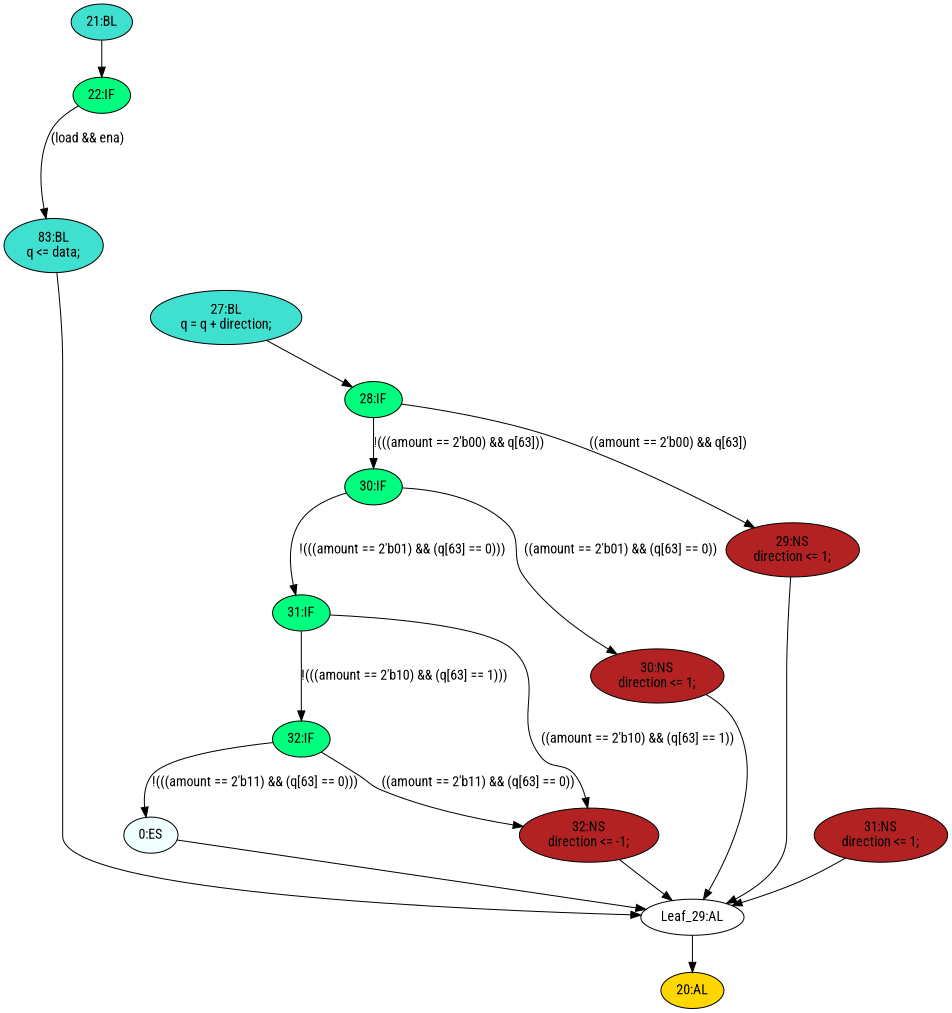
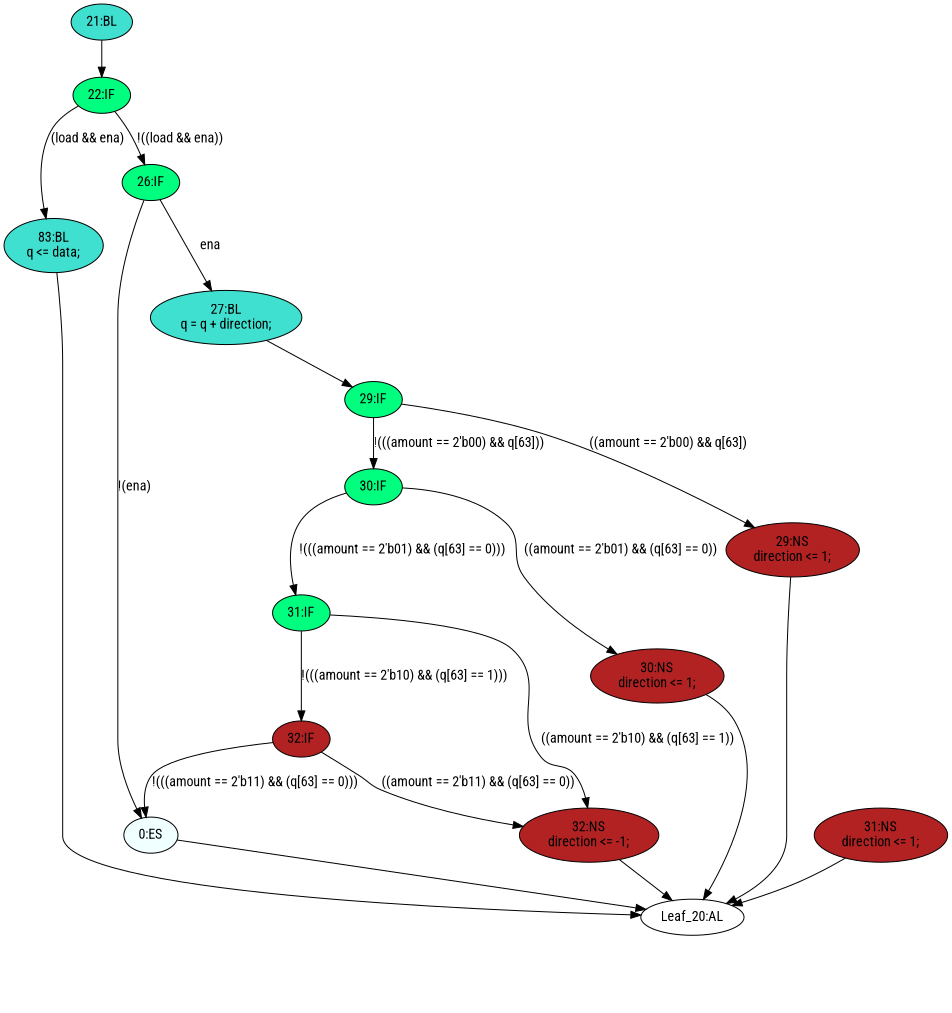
  strict digraph {
    fontname="Roboto Condensed"
    node [fillcolor=springgreen fontname="Roboto Condensed" statements="[]" style=filled typ=IfStatement]
    edge [cond="[]" fontname="Roboto Condensed" lineno=None]
    n1 [ast="<pyverilog.vparser.ast.Block object at 0x7f69535a3e10>" fillcolor=turquoise label="21:BL" typ=Block]
    n2 [ast="<pyverilog.vparser.ast.IfStatement object at 0x7f695354ecd0>" label="22:IF"]
    n3 [ast="<pyverilog.vparser.ast.Block object at 0x7f69535a33d0>" fillcolor=turquoise label="83:BL\nq <= data;" statements="[<pyverilog.vparser.ast.NonblockingSubstitution object at 0x7f695354ebd0>]" typ=Block]
-   n5 [def_var="['q', 'direction']" label="Leaf_29:AL" fillcolor="" statements="" style="" typ=""]
+   n4 [ast="<pyverilog.vparser.ast.IfStatement object at 0x7f6953458bd0>" label="26:IF"]
+   n5 [def_var="['q', 'direction']" label="Leaf_20:AL" fillcolor="" statements="" style="" typ=""]
    n6 [ast="<pyverilog.vparser.ast.EventStatement object at 0x7f6953458790>" fillcolor=azure label="0:ES" typ=EventStatement]
    n7 [ast="<pyverilog.vparser.ast.Block object at 0x7f69535a6e90>" fillcolor=turquoise label="27:BL\nq = q + direction;" statements="[<pyverilog.vparser.ast.BlockingSubstitution object at 0x7f6953458d10>]" typ=Block]
-   n8 [ast="<pyverilog.vparser.ast.IfStatement object at 0x7f69535a6150>" label="28:IF"]
+   n8 [ast="<pyverilog.vparser.ast.IfStatement object at 0x7f69535a6150>" label="29:IF"]
    n9 [ast="<pyverilog.vparser.ast.IfStatement object at 0x7f6953860650>" label="30:IF"]
    n10 [ast="<pyverilog.vparser.ast.NonblockingSubstitution object at 0x7f69535a6450>" fillcolor=firebrick label="29:NS\ndirection <= 1;" statements="[<pyverilog.vparser.ast.NonblockingSubstitution object at 0x7f69535a6450>]" typ=NonblockingSubstitution]
    n11 [ast="<pyverilog.vparser.ast.IfStatement object at 0x7f6953458610>" label="31:IF"]
    n12 [ast="<pyverilog.vparser.ast.NonblockingSubstitution object at 0x7f6953860e50>" fillcolor=firebrick label="30:NS\ndirection <= 1;" statements="[<pyverilog.vparser.ast.NonblockingSubstitution object at 0x7f6953860e50>]" typ=NonblockingSubstitution]
-   n13 [ast="<pyverilog.vparser.ast.IfStatement object at 0x7f6953458650>" label="32:IF"]
+   n13 [ast="<pyverilog.vparser.ast.IfStatement object at 0x7f6953458650>" fillcolor=firebrick label="32:IF"]
    n14 [ast="<pyverilog.vparser.ast.NonblockingSubstitution object at 0x7f6953458590>" fillcolor=firebrick label="32:NS\ndirection <= -1;" statements="[<pyverilog.vparser.ast.NonblockingSubstitution object at 0x7f6953458590>]" typ=NonblockingSubstitution]
-   n15 [ast="<pyverilog.vparser.ast.Always object at 0x7f69535a34d0>" clk_sens=True fillcolor=gold label="20:AL" sens="['clk']" typ=Always use_var="['load', 'ena', 'direction', 'q', 'amount', 'data']"]
    n16 [ast="<pyverilog.vparser.ast.NonblockingSubstitution object at 0x7f6953458810>" fillcolor=firebrick label="31:NS\ndirection <= 1;" statements="[<pyverilog.vparser.ast.NonblockingSubstitution object at 0x7f6953458810>]" typ=NonblockingSubstitution]
    n1 -> n2
    n2 -> n3 [cond="['load', 'ena']" label="(load && ena)" lineno=22]
+   n2 -> n4 [cond="['load', 'ena']" label="!((load && ena))" lineno=22]
    n3 -> n5
-   n5 -> n15 [cond="" lineno=""]
+   n4 -> n6 [cond="['ena']" label="!(ena)" lineno=26]
+   n4 -> n7 [cond="['ena']" label=ena lineno=26]
    n6 -> n5
    n7 -> n8
    n8 -> n9 [cond="['amount', 'q']" label="!(((amount == 2'b00) && q[63]))" lineno=29]
    n8 -> n10 [cond="['amount', 'q']" label="((amount == 2'b00) && q[63])" lineno=29]
    n9 -> n11 [cond="['amount', 'q']" label="!(((amount == 2'b01) && (q[63] == 0)))" lineno=30]
    n9 -> n12 [cond="['amount', 'q']" label="((amount == 2'b01) && (q[63] == 0))" lineno=30]
    n10 -> n5
    n11 -> n13 [cond="['amount', 'q']" label="!(((amount == 2'b10) && (q[63] == 1)))" lineno=31]
    n11 -> n14 [cond="['amount', 'q']" label="((amount == 2'b10) && (q[63] == 1))" lineno=31]
    n12 -> n5
    n13 -> n6 [cond="['amount', 'q']" label="!(((amount == 2'b11) && (q[63] == 0)))" lineno=32]
    n13 -> n14 [cond="['amount', 'q']" label="((amount == 2'b11) && (q[63] == 0))" lineno=32]
    n14 -> n5
    n16 -> n5
  }
